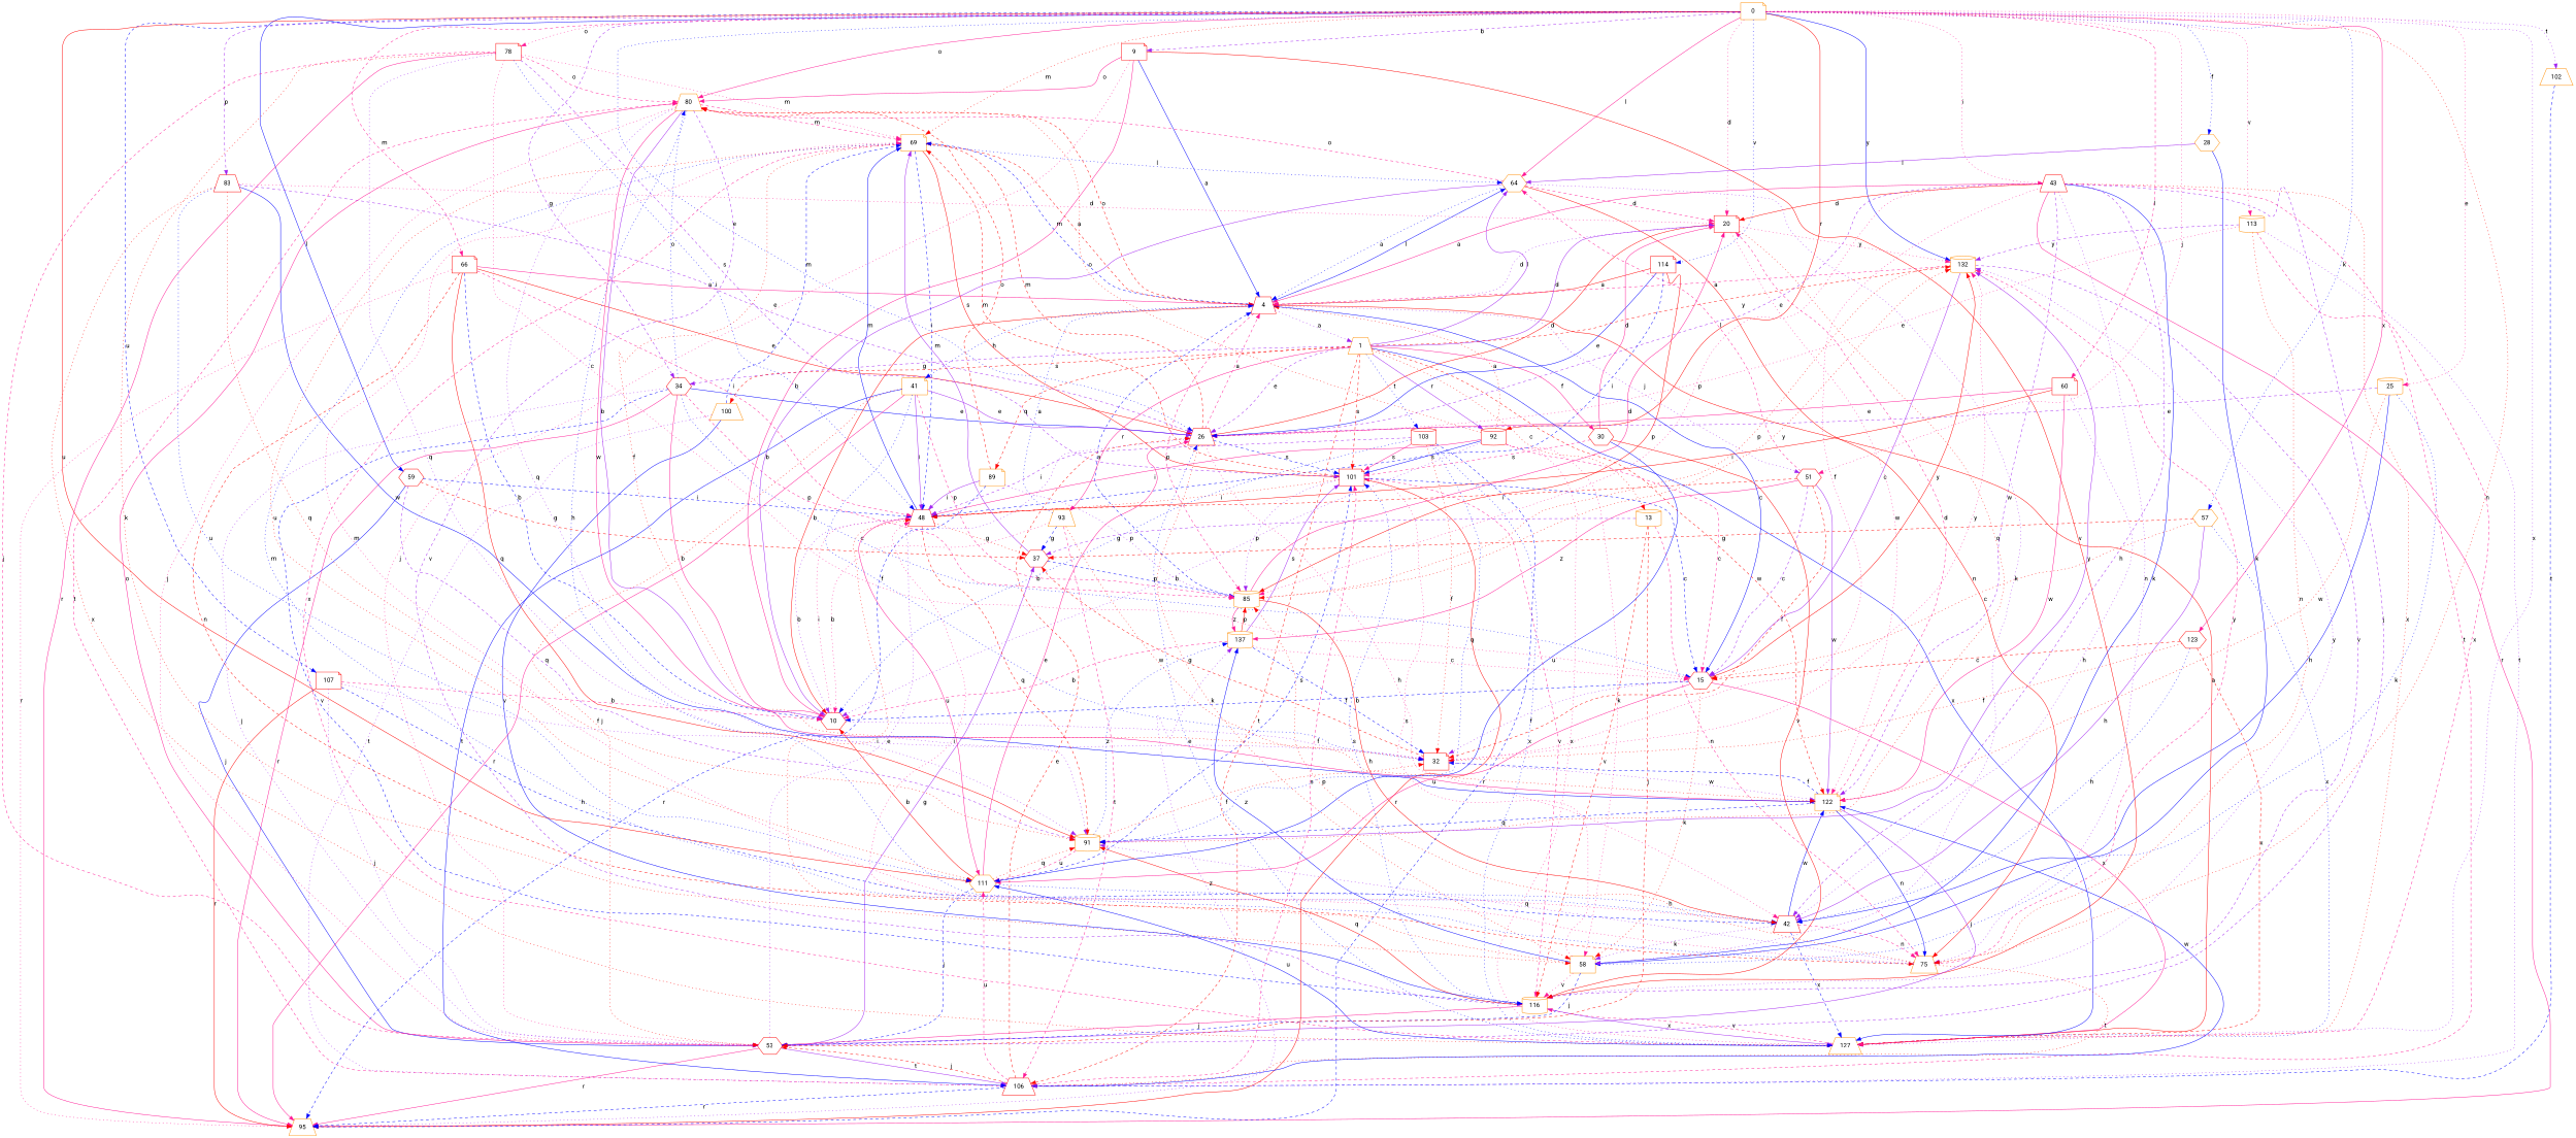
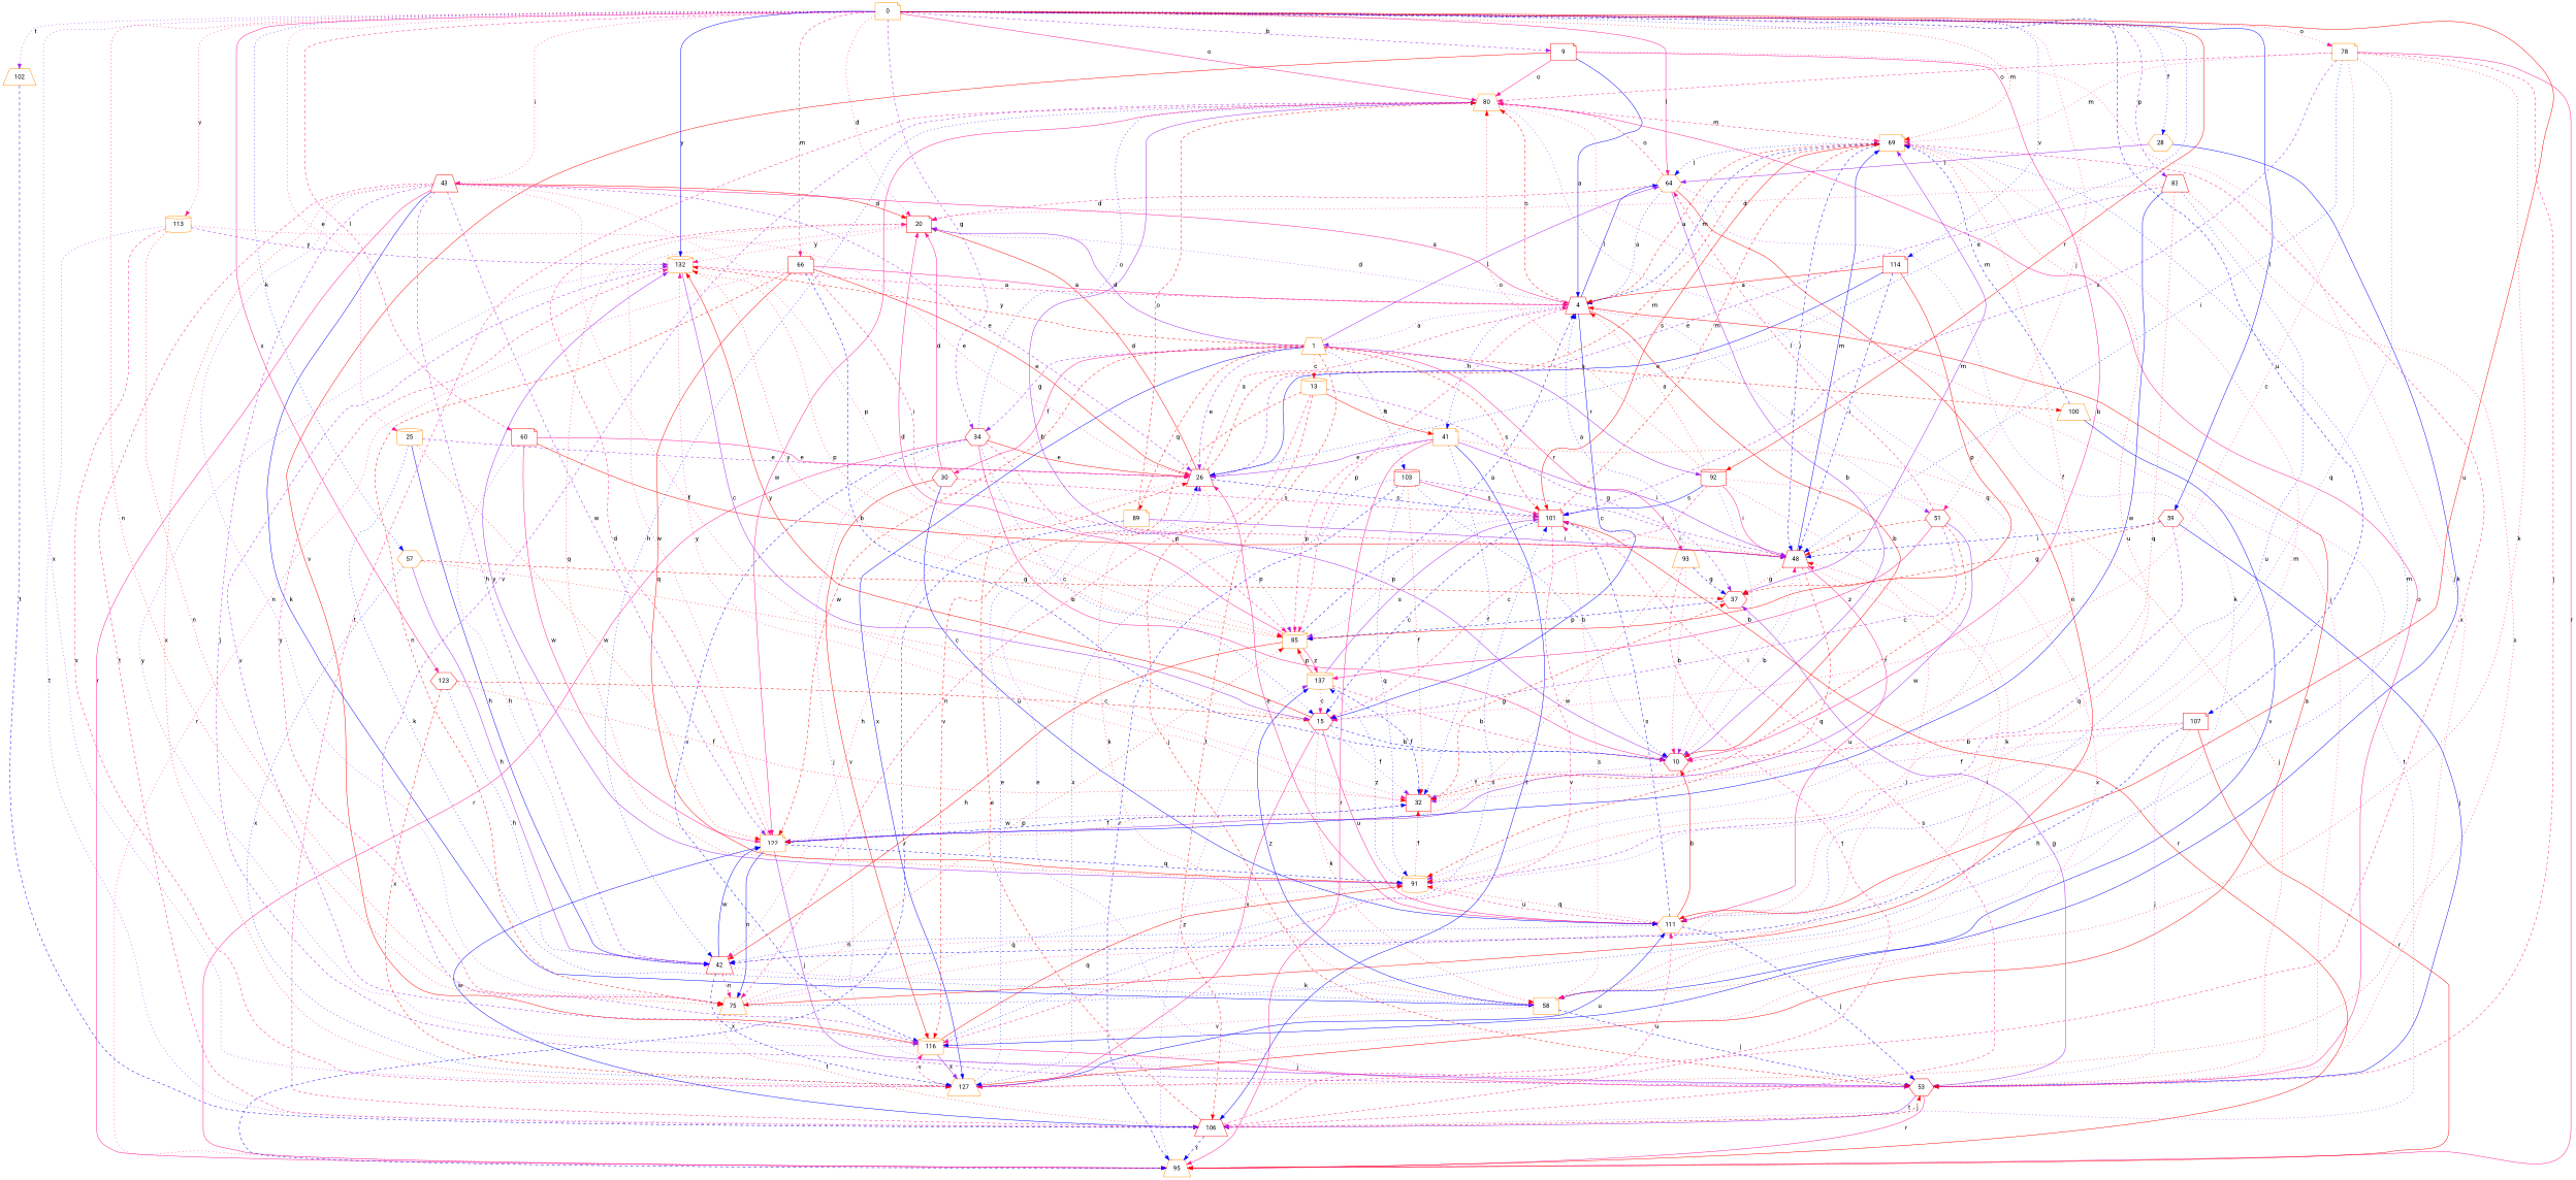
  strict digraph {
    fontname=Roboto
    node [color=darkorange fontname=Roboto shape=note]
    edge [color=deeppink fontname=Roboto style=dotted]
    9 [color=red]
    0
    20 [color=red]
    25 [shape=cylinder]
    26 [color=red shape=trapezium]
    28 [shape=hexagon]
    34 [color=red shape=hexagon]
    43 [color=red shape=trapezium]
    51 [color=red shape=hexagon]
    57 [shape=hexagon]
    59 [color=red shape=hexagon]
    60 [color=red]
    64 [shape=hexagon]
    66 [color=red]
    69
    75 [shape=trapezium]
-   78 [color=red]
+   78
    80 [shape=trapezium]
    83 [color=red shape=trapezium]
    92 [color=red shape=cylinder]
    102 [shape=trapezium]
    107 [color=red]
    111 [shape=hexagon]
    113 [shape=cylinder]
    114 [color=red]
    123 [color=red shape=hexagon]
    127 [shape=trapezium]
    132 [shape=cylinder]
    4 [color=red shape=trapezium]
    10 [color=red shape=hexagon]
    53 [color=red shape=hexagon]
    116 [shape=cylinder]
    122
    91 [shape=cylinder]
    58
    42 [color=red shape=trapezium]
    101 [color=red]
    15 [color=red shape=hexagon]
    85 [shape=cylinder]
    95 [shape=trapezium]
    106 [color=red shape=trapezium]
    32 [color=red]
    48 [color=red shape=trapezium]
    137 [shape=cylinder]
    37 [color=red shape=hexagon]
    1 [shape=trapezium]
    13 [shape=cylinder]
    30 [color=red shape=hexagon]
    89
    93 [shape=trapezium]
    100 [shape=trapezium]
    103 [color=red shape=cylinder]
    41
    9 -> 80 [label=o style=solid]
    9 -> 4 [color=blue label=a style=solid]
    9 -> 10 [label=b style=solid]
    9 -> 53 [label=j]
    9 -> 116 [color=red label=v style=solid]
    0 -> 9 [color=purple label=b style=dashed]
    0 -> 20 [label=d]
    0 -> 25 [label=e]
    0 -> 26 [color=blue label=e]
    0 -> 28 [color=blue label=f]
    0 -> 34 [color=purple label=g style=dashed]
    0 -> 43 [label=i]
    0 -> 51 [label=j]
    0 -> 57 [color=blue label=k]
    0 -> 59 [color=blue label=l style=solid]
    0 -> 60 [label=l style=dashed]
    0 -> 64 [label=l style=solid]
    0 -> 66 [label=m style=dashed]
    0 -> 69 [color=red label=m]
    0 -> 75 [color=red label=n]
    0 -> 78 [label=o]
    0 -> 80 [label=o style=solid]
    0 -> 83 [color=purple label=p style=dashed]
    0 -> 92 [color=red label=r style=solid]
    0 -> 102 [color=purple label=t]
    0 -> 107 [color=blue label=u style=dashed]
    0 -> 111 [color=red label=u style=solid]
    0 -> 113 [label=v]
    0 -> 114 [color=blue label=v]
    0 -> 123 [label=x style=solid]
    0 -> 127 [color=purple label=x]
    0 -> 132 [color=blue label=y style=solid]
    20 -> 132 [label=y]
    20 -> 122 [label=w]
    20 -> 91 [color=red label=q]
    25 -> 26 [color=purple label=e style=dashed]
    25 -> 122 [color=red label=w]
    25 -> 58 [color=blue label=k]
    25 -> 42 [color=blue label=h style=solid]
    26 -> 20 [color=red label=d style=solid]
    26 -> 69 [color=red label=m style=dashed]
    26 -> 4 [label=a style=dashed]
    26 -> 58 [color=red label=k]
    26 -> 42 [label=h]
    26 -> 101 [color=blue label=s style=dashed]
    28 -> 64 [color=purple label=l style=solid]
    28 -> 58 [color=blue label=k style=solid]
-   34 -> 26 [color=blue label=e style=solid]
+   34 -> 26 [color=red label=e style=solid]
    34 -> 80 [color=blue label=o]
    34 -> 10 [label=b style=solid]
    34 -> 53 [color=purple label=j]
    34 -> 116 [color=blue label=v style=dashed]
    34 -> 15 [color=blue label=c]
    34 -> 85 [label=p style=dashed]
    34 -> 95 [label=r style=solid]
    43 -> 20 [color=red label=d style=solid]
    43 -> 26 [color=purple label=e style=dashed]
    43 -> 75 [color=purple label=n]
    43 -> 127 [color=red label=x]
    43 -> 4 [label=a style=solid]
    43 -> 53 [color=purple label=j style=dashed]
    43 -> 122 [color=purple label=w style=dashed]
    43 -> 58 [color=blue label=k style=solid]
    43 -> 42 [color=purple label=h style=dashed]
    43 -> 85 [label=p]
    43 -> 95 [label=r style=solid]
    43 -> 106 [label=t style=dashed]
    43 -> 32 [label=f]
    51 -> 64 [label=l style=dashed]
    51 -> 122 [color=purple label=w style=solid]
    51 -> 15 [color=purple label=c style=dashed]
    51 -> 32 [color=red label=f style=dashed]
    51 -> 48 [color=red label=i style=dashed]
    51 -> 137 [label=z style=solid]
    57 -> 127 [color=blue label=x]
    57 -> 42 [color=purple label=h style=solid]
    57 -> 15 [color=red label=c]
    57 -> 37 [color=red label=g style=dashed]
    59 -> 53 [color=blue label=j style=solid]
    59 -> 91 [color=purple label=q style=dashed]
    59 -> 48 [color=blue label=i style=dashed]
    59 -> 37 [color=red label=g style=dashed]
    60 -> 26 [label=e style=solid]
    60 -> 122 [label=w style=solid]
    60 -> 42 [color=purple label=h]
    60 -> 48 [color=red label=i style=solid]
    64 -> 20 [label=d style=dashed]
    64 -> 75 [color=red label=n style=solid]
    64 -> 80 [label=o style=dashed]
    64 -> 4 [color=blue label=a]
    64 -> 10 [color=purple label=b style=solid]
    64 -> 58 [color=purple label=k]
    66 -> 26 [color=red label=e style=solid]
    66 -> 75 [color=red label=n style=dashed]
    66 -> 4 [label=a style=solid]
    66 -> 10 [color=blue label=b style=dashed]
    66 -> 91 [color=red label=q style=solid]
    66 -> 95 [label=r]
    66 -> 48 [label=i style=dashed]
    69 -> 64 [color=blue label=l]
    69 -> 111 [color=red label=u]
    69 -> 127 [label=x style=dashed]
    69 -> 4 [color=red label=a style=dashed]
    69 -> 101 [color=red label=s style=solid]
    69 -> 32 [color=red label=f]
    69 -> 48 [color=blue label=i style=dashed]
    75 -> 69 [color=blue label=m]
    75 -> 132 [label=y style=dashed]
    75 -> 91 [color=purple label=q]
    75 -> 85 [color=red label=p]
    75 -> 106 [color=red label=t]
    75 -> 48 [label=i]
    78 -> 69 [label=m]
    78 -> 80 [label=o style=dashed]
    78 -> 53 [label=j style=dashed]
    78 -> 91 [color=purple label=q]
    78 -> 58 [color=red label=k]
    78 -> 101 [color=purple label=s style=dashed]
    78 -> 15 [label=c]
    78 -> 95 [label=r style=solid]
    78 -> 48 [color=blue label=i]
    80 -> 69 [label=m style=dashed]
    80 -> 10 [color=purple label=b style=solid]
    80 -> 53 [label=j]
    80 -> 116 [color=purple label=v style=dashed]
    80 -> 122 [label=w style=solid]
    80 -> 91 [color=purple label=q]
    80 -> 42 [color=blue label=h]
    80 -> 106 [label=t style=dashed]
    83 -> 20 [label=d]
    83 -> 26 [color=purple label=e style=dashed]
    83 -> 111 [color=blue label=u]
    83 -> 127 [color=red label=x]
    83 -> 122 [color=blue label=w style=solid]
    83 -> 91 [color=red label=q]
    92 -> 80 [color=red label=o]
    92 -> 127 [label=x]
    92 -> 4 [color=red label=a]
    92 -> 10 [color=purple label=b]
    92 -> 58 [label=k]
    92 -> 101 [color=blue label=s style=solid]
    92 -> 15 [label=c style=dashed]
    92 -> 48 [label=i style=solid]
    102 -> 106 [color=blue label=t style=dashed]
    107 -> 10 [label=b style=dashed]
    107 -> 53 [color=purple label=j]
    107 -> 42 [color=blue label=h style=dashed]
    107 -> 95 [color=red label=r style=solid]
    107 -> 32 [color=purple label=f]
    111 -> 26 [label=e style=solid]
    111 -> 10 [color=red label=b style=solid]
    111 -> 53 [color=blue label=j style=dashed]
    111 -> 91 [color=red label=q]
    111 -> 42 [color=blue label=h]
    111 -> 101 [color=blue label=s style=dashed]
    113 -> 26 [label=e]
    113 -> 75 [color=red label=n]
    113 -> 127 [label=x style=dashed]
    113 -> 132 [color=purple label=y style=dashed]
    113 -> 106 [color=purple label=t]
    114 -> 26 [color=blue label=e style=solid]
    114 -> 4 [color=red label=a style=solid]
    114 -> 85 [color=red label=p style=solid]
    114 -> 48 [color=blue label=i style=dashed]
    123 -> 127 [color=red label=x style=dashed]
    123 -> 42 [color=blue label=h]
    123 -> 15 [color=red label=c style=dashed]
    123 -> 32 [color=red label=f]
    127 -> 26 [color=blue label=e]
    127 -> 111 [color=blue label=u style=solid]
    127 -> 4 [color=red label=a style=solid]
    127 -> 116 [label=v style=dashed]
    132 -> 4 [label=a style=dashed]
    132 -> 116 [color=purple label=v style=dashed]
    132 -> 15 [color=purple label=c style=solid]
    132 -> 85 [color=red label=p]
    4 -> 20 [color=purple label=d]
    4 -> 51 [color=purple label=j]
    4 -> 64 [color=blue label=l style=solid]
    4 -> 69 [color=blue label=m style=dashed]
    4 -> 80 [color=red label=o style=dashed]
    4 -> 10 [color=red label=b style=solid]
    4 -> 15 [color=blue label=c style=solid]
    4 -> 85 [label=p style=dashed]
    4 -> 1 [color=purple label=a]
    4 -> 41 [color=blue label=h]
    10 -> 32 [color=purple label=f]
    10 -> 48 [label=i]
    53 -> 26 [color=purple label=e]
    53 -> 80 [label=o style=solid]
    53 -> 95 [label=r style=solid]
    53 -> 106 [color=purple label=t style=solid]
    53 -> 37 [color=purple label=g style=solid]
    116 -> 127 [color=purple label=x style=solid]
    116 -> 132 [color=purple label=y]
    116 -> 53 [label=j style=solid]
    116 -> 91 [color=red label=q style=solid]
    116 -> 101 [color=blue label=s]
    122 -> 20 [label=d style=dashed]
    122 -> 75 [color=blue label=n style=solid]
    122 -> 53 [color=purple label=j style=solid]
    122 -> 91 [color=blue label=q style=dashed]
    122 -> 32 [color=blue label=f style=dashed]
    91 -> 111 [label=u style=dashed]
    91 -> 132 [color=purple label=y style=solid]
    91 -> 32 [color=red label=f]
    91 -> 137 [color=blue label=z]
    58 -> 53 [color=blue label=j style=dashed]
    58 -> 116 [label=v]
    58 -> 101 [label=s]
    58 -> 48 [color=red label=i]
    58 -> 137 [color=blue label=z style=solid]
    42 -> 69 [label=m]
    42 -> 75 [label=n style=dashed]
    42 -> 127 [color=blue label=x style=dashed]
    42 -> 122 [color=blue label=w style=solid]
    42 -> 58 [color=purple label=k]
    101 -> 69 [color=red label=m style=dashed]
    101 -> 116 [label=v style=dashed]
    101 -> 15 [color=blue label=c style=dashed]
    101 -> 85 [color=purple label=p]
    101 -> 95 [color=red label=r style=solid]
    101 -> 48 [color=red label=i]
    15 -> 111 [label=u style=solid]
    15 -> 127 [label=x style=solid]
    15 -> 132 [color=red label=y style=solid]
    15 -> 10 [color=blue label=b style=dashed]
    15 -> 58 [color=red label=k]
    15 -> 32 [color=purple label=f]
    85 -> 20 [label=d style=solid]
    85 -> 132 [color=red label=y]
    85 -> 4 [color=blue label=a style=dashed]
    85 -> 42 [color=red label=h style=solid]
    85 -> 137 [label=z style=solid]
    95 -> 137 [color=purple label=z]
    106 -> 26 [color=red label=e style=dashed]
    106 -> 111 [label=u style=dashed]
    106 -> 53 [color=red label=j style=dashed]
    106 -> 122 [color=blue label=w style=solid]
    106 -> 101 [label=s style=dashed]
    106 -> 95 [color=blue label=r style=dashed]
    32 -> 132 [label=y]
    32 -> 122 [color=purple label=w]
    32 -> 37 [color=red label=g style=dashed]
    48 -> 69 [color=blue label=m style=solid]
    48 -> 111 [label=u style=solid]
    48 -> 10 [color=purple label=b]
    48 -> 91 [color=red label=q style=dashed]
    48 -> 37 [color=red label=g]
    137 -> 10 [label=b style=dashed]
    137 -> 101 [color=purple label=s style=solid]
    137 -> 15 [label=c]
    137 -> 85 [color=red label=p style=solid]
    137 -> 32 [color=blue label=f style=dashed]
    37 -> 69 [color=purple label=m style=solid]
    37 -> 85 [color=blue label=p style=dashed]
    1 -> 20 [color=purple label=d style=solid]
    1 -> 26 [color=purple label=e style=dashed]
    1 -> 34 [color=purple label=g style=dashed]
    1 -> 64 [color=purple label=l style=solid]
    1 -> 92 [color=purple label=r style=solid]
    1 -> 127 [color=blue label=x style=solid]
    1 -> 132 [color=red label=y style=dashed]
    1 -> 122 [color=red label=w style=dashed]
    1 -> 101 [color=red label=s style=dashed]
    1 -> 106 [color=red label=t style=dashed]
    1 -> 13 [color=red label=c]
    1 -> 30 [label=f style=solid]
    1 -> 89 [color=red label=q style=dashed]
    1 -> 93 [label=r style=solid]
    1 -> 100 [color=red label=s style=dashed]
    1 -> 103 [color=blue label=t]
    13 -> 75 [label=n style=dashed]
    13 -> 53 [color=red label=j style=dashed]
    13 -> 116 [color=red label=v style=dashed]
    13 -> 37 [color=purple label=g style=dashed]
+   13 -> 41 [color=red label=h style=solid]
    30 -> 20 [label=d style=solid]
    30 -> 111 [color=blue label=u style=solid]
    30 -> 116 [color=red label=v style=solid]
    30 -> 101 [label=s style=dashed]
    89 -> 80 [color=red label=o style=dashed]
    89 -> 85 [color=purple label=p]
    89 -> 95 [color=blue label=r style=dashed]
    89 -> 48 [color=purple label=i style=solid]
    93 -> 4 [color=blue label=a]
    93 -> 10 [label=b]
    93 -> 122 [color=red label=w]
    93 -> 106 [label=t style=dashed]
    93 -> 37 [color=blue label=g style=dashed]
    100 -> 69 [color=blue label=m style=dashed]
    100 -> 116 [color=blue label=v style=solid]
    100 -> 106 [color=purple label=t]
    103 -> 127 [color=blue label=x]
    103 -> 10 [color=blue label=b]
    103 -> 91 [color=blue label=q]
    103 -> 101 [label=s style=solid]
    103 -> 95 [color=blue label=r style=dashed]
    103 -> 32 [color=red label=f]
    103 -> 48 [color=purple label=i style=dashed]
    41 -> 26 [color=purple label=e style=solid]
    41 -> 53 [color=red label=j]
    41 -> 85 [label=p style=dashed]
    41 -> 95 [label=r style=solid]
    41 -> 106 [color=blue label=t style=solid]
    41 -> 32 [color=blue label=f]
    41 -> 48 [color=purple label=i style=solid]
  }
